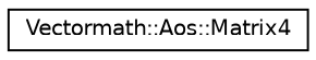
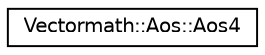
  digraph {
    rankdir=TB
-   n1 [color=black fillcolor=white fontname=Helvetica fontsize=10 height=0.2 label="Vectormath::Aos::Matrix4" shape=record style=filled width=0.4]
+   n1 [color=black fillcolor=white fontname=Helvetica fontsize=10 height=0.2 label="Vectormath::Aos::Aos4" shape=record style=filled width=0.4]
  }
